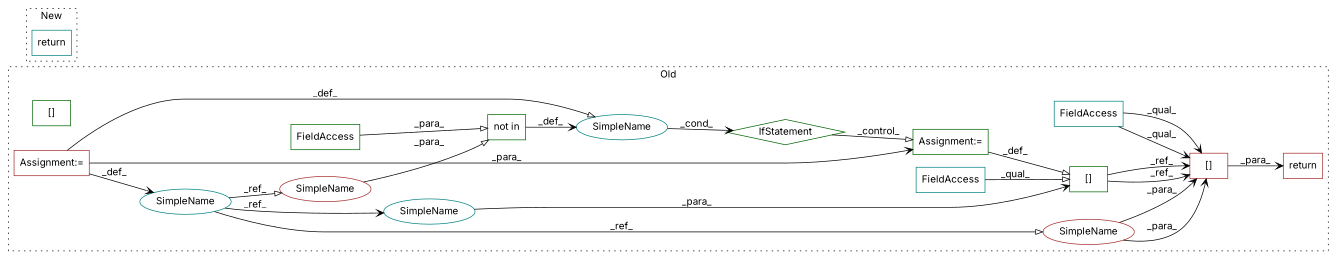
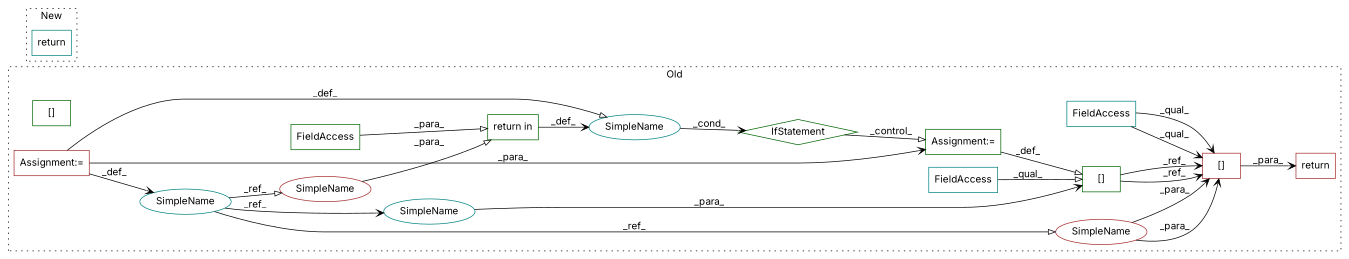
  digraph {
    rankdir=LR
    fontname=Inter
    node [a=42 l=8 s=9403 shape=box color=darkgreen fontname=Inter]
    edge [arrowhead=vee fontname=Inter]
-   n1 [a=108 l=31 label="not in"]
+   n1 [a=108 l=31 label="return in"]
    n2 [a=25 l="8,2" label=IfStatement s="9395,9434" shape=diamond]
    n3 [a=7 l=1 label="Assignment:=" s=9469]
    n4 [label=SimpleName shape=ellipse color=teal l="" s=""]
    n5 [a=2 l="16,1" label="[]" s="9444,9468"]
    n6 [a=22 l=15 label=FieldAccess s=9419]
    n7 [a=22 l=15 label=FieldAccess s=9444 color=teal]
    n8 [a=2 l="16,1" label="[]" s="9546,9570"]
    n9 [a=22 l=15 label=FieldAccess s=9546 color=teal]
    n10 [a=41 l=7 label=return s=9539 color=brown]
    n11 [label=SimpleName s=9346 shape=ellipse color=teal]
    n12 [a=7 l=1 label="Assignment:=" s=9354 color=brown]
    n13 [a=2 l="16,1" label="[]" s="9546,9570" color=brown]
    n14 [label=SimpleName s=9460 shape=ellipse color=teal]
    n15 [label=SimpleName shape=ellipse color=brown]
    n16 [label=SimpleName s=9562 shape=ellipse color=brown]
    n17 [a=41 l=7 label=return s=7900 color=teal]
    subgraph cluster_1 {
      label=Old
      style=dotted
      n1
      n2
      n3
      n4
      n5
      n6
      n7
      n8
      n9
      n10
      n11
      n12
      n13
      n14
      n15
      n16
    }
    subgraph cluster_2 {
      label=New
      style=dotted
      n17
    }
    n1 -> n4 [label=_def_]
    n2 -> n3 [label=_control_ arrowhead=onormal]
    n3 -> n5 [label=_def_ arrowhead=onormal]
    n4 -> n2 [label=_cond_]
    n5 -> n13 [label=_ref_]
    n5 -> n13 [label=_ref_]
    n6 -> n1 [label=_para_ arrowhead=onormal]
    n7 -> n5 [label=_qual_ arrowhead=onormal]
    n9 -> n13 [label=_qual_]
    n9 -> n13 [label=_qual_]
    n11 -> n14 [label=_ref_]
    n11 -> n15 [label=_ref_ arrowhead=onormal]
    n11 -> n16 [label=_ref_ arrowhead=onormal]
    n12 -> n3 [label=_para_]
    n12 -> n4 [label=_def_ arrowhead=onormal]
    n12 -> n11 [label=_def_]
    n13 -> n10 [label=_para_]
    n14 -> n5 [label=_para_]
    n15 -> n1 [label=_para_ arrowhead=onormal]
    n16 -> n13 [label=_para_]
    n16 -> n13 [label=_para_]
  }
